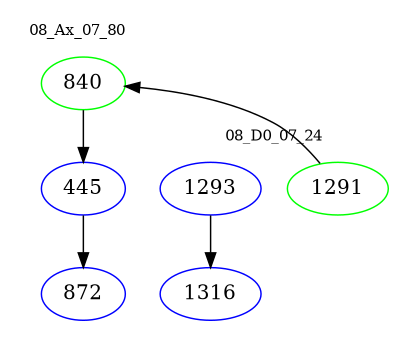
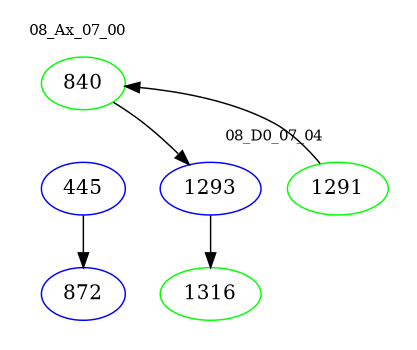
  digraph {
    node [color=blue]
    edge [color=black]
    n1 [color=green label=840]
    n2 [label=445]
    n3 [label=872]
    n4 [color=green label=1291]
    n5 [label=1293]
-   n6 [label=1316]
+   n6 [color=green label=1316]
    subgraph cluster_1 {
      color=white
      fontsize=10
-     label="08_Ax_07_80"
+     label="08_Ax_07_00"
      n1
      n2
      n3
    }
    subgraph cluster_2 {
      color=white
      fontsize=10
-     label="08_D0_07_24"
+     label="08_D0_07_04"
      n4
      n5
      n6
    }
-   n1 -> n2
+   n1 -> n5
    n2 -> n3
    n4 -> n1
    n5 -> n6
  }
